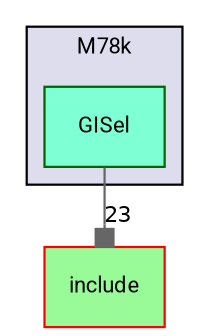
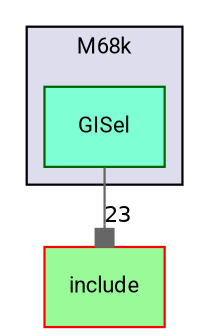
  digraph {
    compound=true
    fontname=Roboto
    node [fontname=Roboto fontsize=10 shape=box style=filled]
    n1 [fillcolor=aquamarine label=GISel pencolor=black color=darkgreen]
    n2 [color=red label=include fillcolor=palegreen]
    subgraph cluster_1 {
      bgcolor="#ddddee"
      fontsize=10
-     label=M78k
+     label=M68k
      pencolor=black
      n1
    }
    n1 -> n2 [headlabel=23 labeldistance=1.5 labelfontname=Helvetica labelfontsize=10 color=gray40 arrowhead=box fontname=Roboto]
  }
